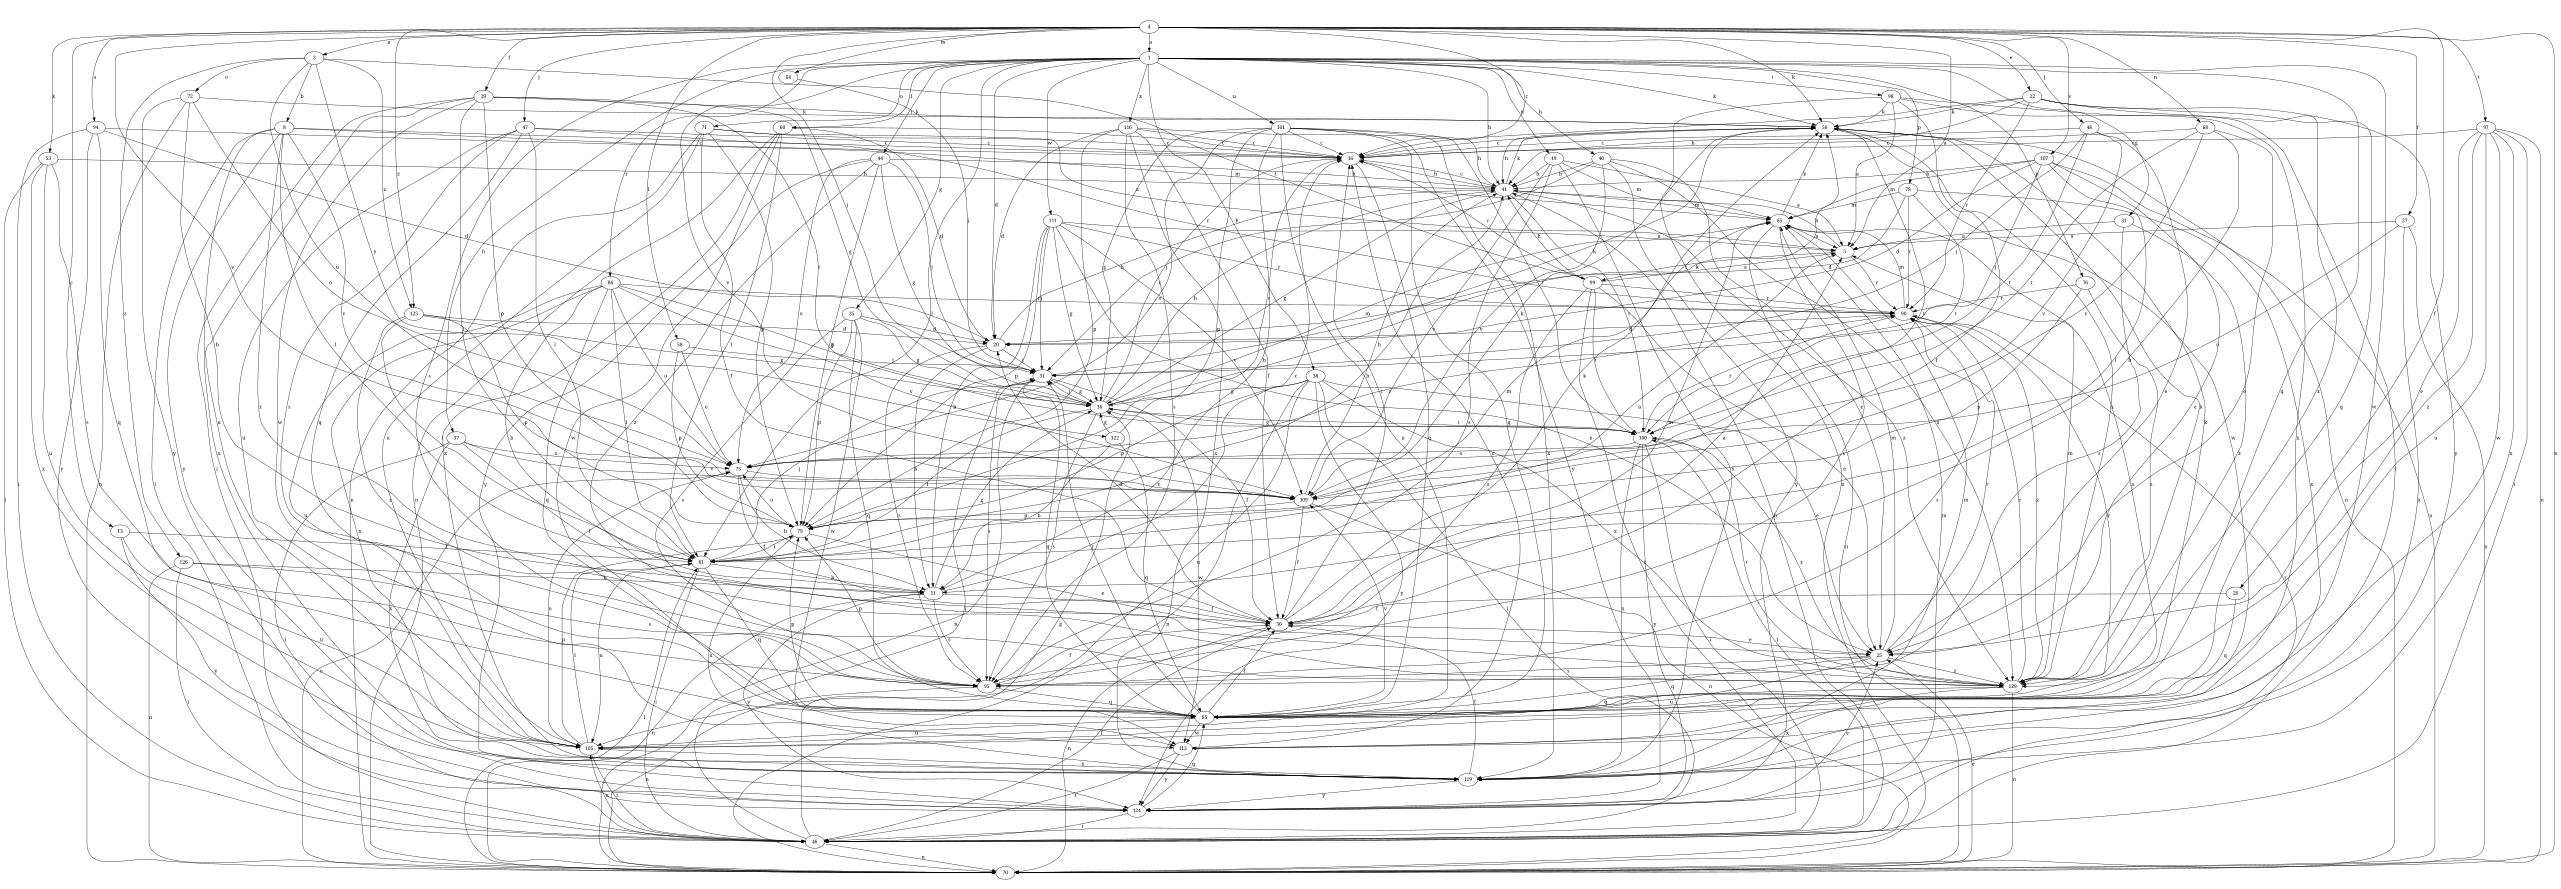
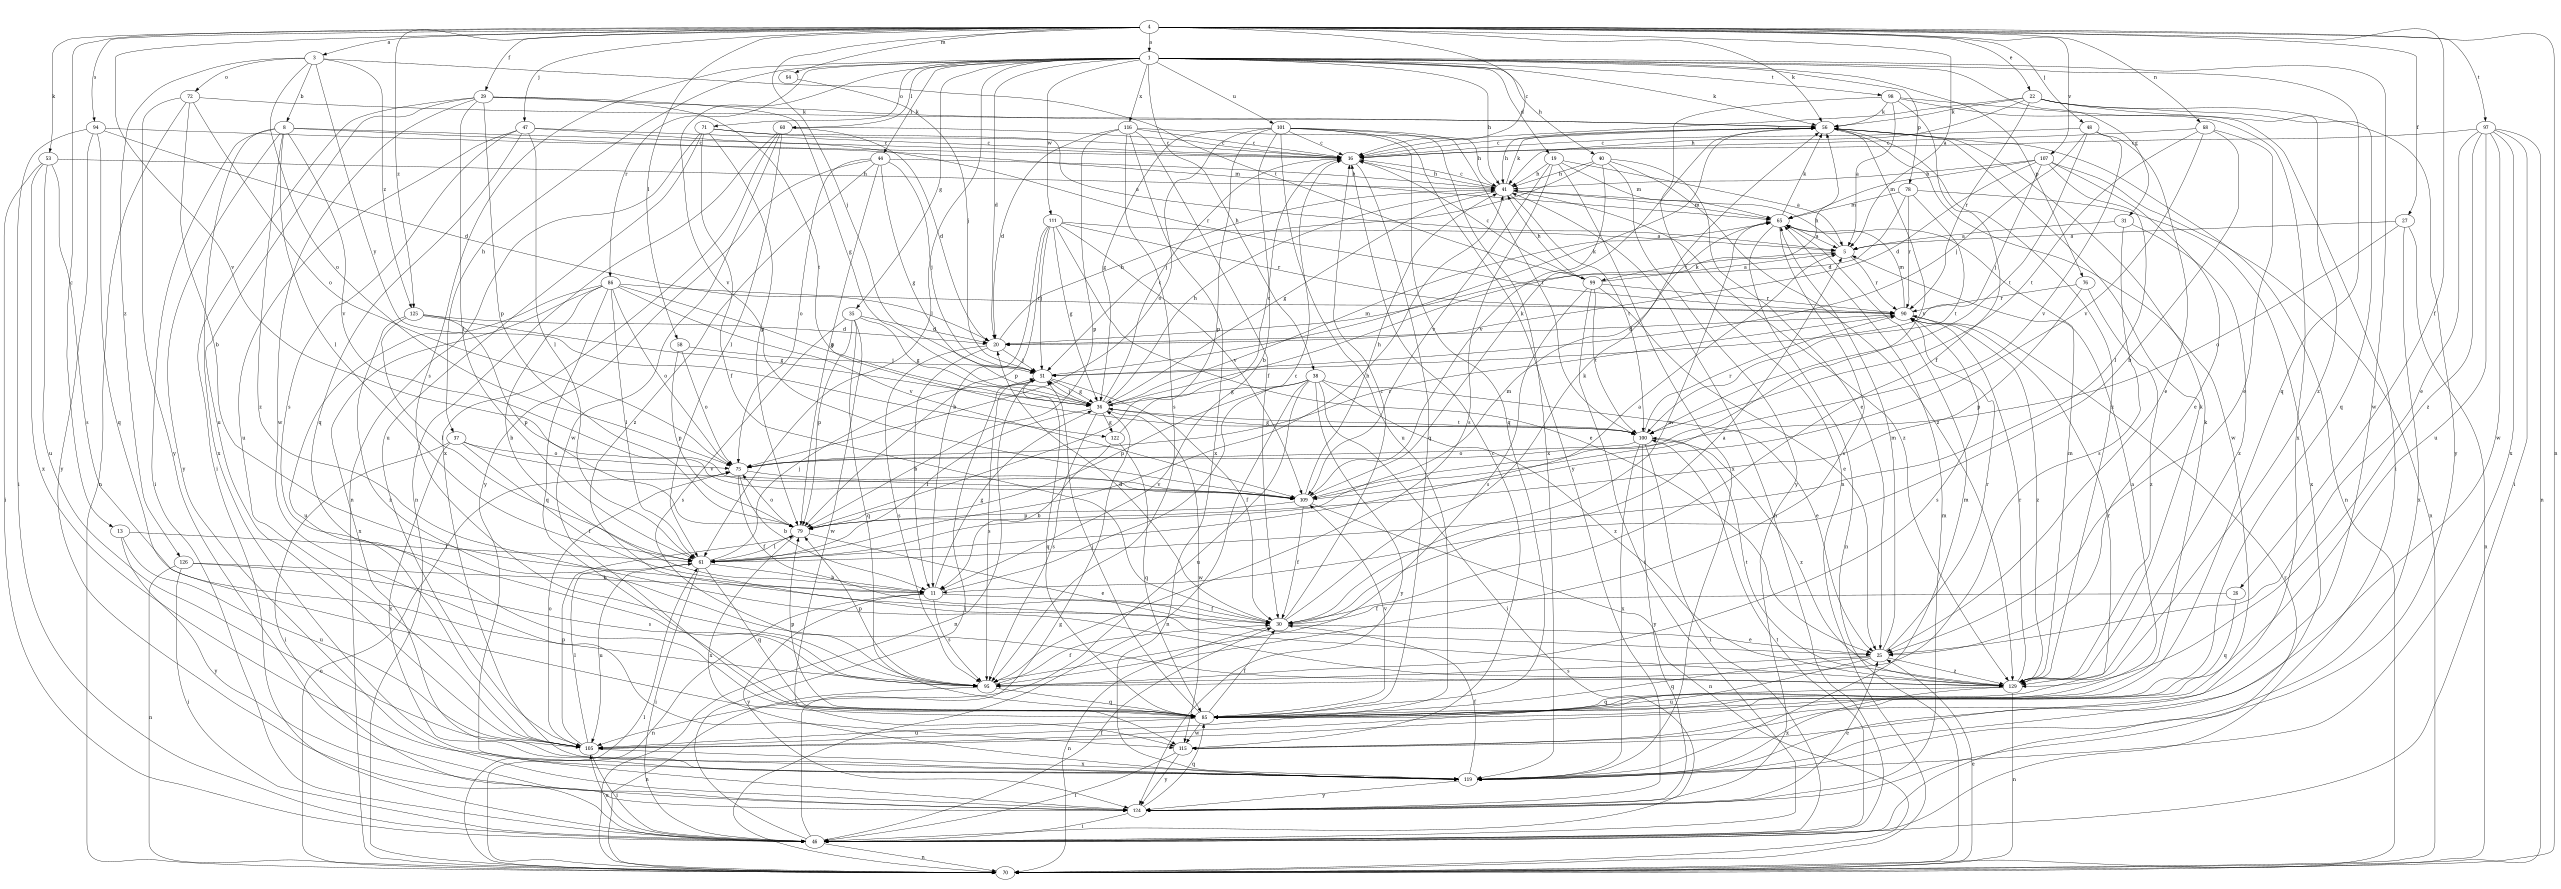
  strict digraph {
    fontname="Noto Serif"
    node [fontname="Noto Serif"]
    edge [fontname="Noto Serif"]
    n1 [label=4]
    1
    3
    5
    13
    16
    22
    26
    27
    29
    47
    48
    51
    53
    56
    58
    64
    68
    70
    94
    97
    107
    109
    125
    19
    20
    31
    35
    37
    38
    40
    41
    44
    60
    61
    71
    76
    78
    85
    86
    95
    98
    101
    111
    115
    116
    8
    72
    75
    99
    122
    126
    90
    124
    105
    129
    30
    119
    46
    36
    79
    100
    25
    11
    65
    n1 -> 1 [label=a]
    n1 -> 3 [label=a]
    n1 -> 5 [label=a]
    n1 -> 13 [label=c]
    n1 -> 16 [label=c]
    n1 -> 22 [label=e]
    n1 -> 26 [label=f]
    n1 -> 27 [label=f]
    n1 -> 29 [label=f]
    n1 -> 47 [label=j]
    n1 -> 48 [label=j]
    n1 -> 51 [label=j]
    n1 -> 53 [label=k]
    n1 -> 56 [label=k]
    n1 -> 58 [label=l]
    n1 -> 64 [label=m]
    n1 -> 68 [label=n]
    n1 -> 70 [label=n]
    n1 -> 94 [label=s]
    n1 -> 97 [label=t]
    n1 -> 107 [label=v]
    n1 -> 109 [label=v]
    n1 -> 125 [label=z]
    1 -> 56 [label=k]
    1 -> 109 [label=v]
    1 -> 19 [label=d]
    1 -> 20 [label=d]
    1 -> 31 [label=g]
    1 -> 35 [label=g]
    1 -> 37 [label=h]
    1 -> 38 [label=h]
    1 -> 40 [label=h]
    1 -> 41 [label=h]
    1 -> 44 [label=i]
    1 -> 60 [label=l]
    1 -> 61 [label=l]
    1 -> 71 [label=o]
    1 -> 76 [label=p]
    1 -> 78 [label=p]
    1 -> 85 [label=q]
    1 -> 86 [label=r]
    1 -> 95 [label=s]
    1 -> 98 [label=t]
    1 -> 101 [label=u]
    1 -> 111 [label=w]
    1 -> 115 [label=w]
    1 -> 116 [label=x]
    3 -> 125 [label=z]
    3 -> 8 [label=b]
    3 -> 72 [label=o]
    3 -> 75 [label=o]
    3 -> 99 [label=t]
    3 -> 122 [label=y]
    3 -> 126 [label=z]
    5 -> 41 [label=h]
    5 -> 99 [label=t]
    5 -> 90 [label=r]
    13 -> 61 [label=l]
    13 -> 124 [label=y]
    13 -> 105 [label=u]
    16 -> 41 [label=h]
    16 -> 85 [label=q]
    22 -> 16 [label=c]
    22 -> 56 [label=k]
    22 -> 41 [label=h]
    22 -> 85 [label=q]
    22 -> 90 [label=r]
    22 -> 124 [label=y]
    22 -> 129 [label=z]
    26 -> 85 [label=q]
    26 -> 30 [label=f]
    27 -> 5 [label=a]
    27 -> 70 [label=n]
    27 -> 75 [label=o]
    27 -> 119 [label=x]
    29 -> 56 [label=k]
    29 -> 61 [label=l]
    29 -> 115 [label=w]
    29 -> 105 [label=u]
    29 -> 46 [label=i]
    29 -> 36 [label=g]
    29 -> 79 [label=p]
    29 -> 100 [label=t]
    47 -> 16 [label=c]
    47 -> 61 [label=l]
    47 -> 85 [label=q]
    47 -> 95 [label=s]
    47 -> 90 [label=r]
    47 -> 105 [label=u]
    48 -> 16 [label=c]
    48 -> 51 [label=j]
    48 -> 109 [label=v]
    48 -> 100 [label=t]
    48 -> 25 [label=e]
    51 -> 56 [label=k]
    51 -> 70 [label=n]
    51 -> 85 [label=q]
    51 -> 95 [label=s]
    51 -> 30 [label=f]
    51 -> 36 [label=g]
    53 -> 41 [label=h]
    53 -> 95 [label=s]
    53 -> 105 [label=u]
    53 -> 119 [label=x]
    53 -> 46 [label=i]
    56 -> 16 [label=c]
    56 -> 70 [label=n]
    56 -> 109 [label=v]
    56 -> 41 [label=h]
    56 -> 115 [label=w]
    56 -> 129 [label=z]
    58 -> 51 [label=j]
    58 -> 75 [label=o]
    58 -> 79 [label=p]
    64 -> 51 [label=j]
    68 -> 16 [label=c]
    68 -> 109 [label=v]
    68 -> 100 [label=t]
    68 -> 25 [label=e]
    68 -> 11 [label=b]
    70 -> 61 [label=l]
    70 -> 75 [label=o]
    70 -> 25 [label=e]
    94 -> 16 [label=c]
    94 -> 20 [label=d]
    94 -> 85 [label=q]
    94 -> 124 [label=y]
    94 -> 46 [label=i]
    97 -> 16 [label=c]
    97 -> 70 [label=n]
    97 -> 115 [label=w]
    97 -> 105 [label=u]
    97 -> 129 [label=z]
    97 -> 119 [label=x]
    97 -> 46 [label=i]
    97 -> 25 [label=e]
    107 -> 51 [label=j]
    107 -> 70 [label=n]
    107 -> 20 [label=d]
    107 -> 41 [label=h]
    107 -> 61 [label=l]
    107 -> 25 [label=e]
    107 -> 65 [label=m]
    109 -> 56 [label=k]
    109 -> 70 [label=n]
    109 -> 41 [label=h]
    109 -> 30 [label=f]
    109 -> 79 [label=p]
    125 -> 20 [label=d]
    125 -> 61 [label=l]
    125 -> 129 [label=z]
    125 -> 36 [label=g]
    125 -> 79 [label=p]
    19 -> 5 [label=a]
    19 -> 109 [label=v]
    19 -> 41 [label=h]
    19 -> 95 [label=s]
    19 -> 119 [label=x]
    19 -> 65 [label=m]
    20 -> 51 [label=j]
    20 -> 41 [label=h]
    20 -> 95 [label=s]
    20 -> 11 [label=b]
    31 -> 5 [label=a]
    31 -> 95 [label=s]
    31 -> 129 [label=z]
    35 -> 20 [label=d]
    35 -> 85 [label=q]
    35 -> 95 [label=s]
    35 -> 115 [label=w]
    35 -> 36 [label=g]
    35 -> 79 [label=p]
    37 -> 109 [label=v]
    37 -> 75 [label=o]
    37 -> 30 [label=f]
    37 -> 119 [label=x]
    37 -> 46 [label=i]
    38 -> 70 [label=n]
    38 -> 124 [label=y]
    38 -> 105 [label=u]
    38 -> 129 [label=z]
    38 -> 46 [label=i]
    38 -> 36 [label=g]
    38 -> 79 [label=p]
    38 -> 25 [label=e]
    40 -> 51 [label=j]
    40 -> 109 [label=v]
    40 -> 41 [label=h]
    40 -> 124 [label=y]
    40 -> 129 [label=z]
    40 -> 25 [label=e]
    41 -> 16 [label=c]
    41 -> 56 [label=k]
    41 -> 129 [label=z]
    41 -> 36 [label=g]
    41 -> 100 [label=t]
    41 -> 65 [label=m]
    44 -> 51 [label=j]
    44 -> 41 [label=h]
    44 -> 75 [label=o]
    44 -> 124 [label=y]
    44 -> 129 [label=z]
    44 -> 36 [label=g]
    44 -> 79 [label=p]
    60 -> 16 [label=c]
    60 -> 70 [label=n]
    60 -> 20 [label=d]
    60 -> 61 [label=l]
    60 -> 115 [label=w]
    60 -> 119 [label=x]
    61 -> 5 [label=a]
    61 -> 51 [label=j]
    61 -> 41 [label=h]
    61 -> 85 [label=q]
    61 -> 105 [label=u]
    61 -> 46 [label=i]
    61 -> 11 [label=b]
    61 -> 65 [label=m]
    71 -> 5 [label=a]
    71 -> 16 [label=c]
    71 -> 70 [label=n]
    71 -> 105 [label=u]
    71 -> 30 [label=f]
    71 -> 79 [label=p]
    76 -> 90 [label=r]
    76 -> 129 [label=z]
    76 -> 79 [label=p]
    78 -> 20 [label=d]
    78 -> 90 [label=r]
    78 -> 119 [label=x]
    78 -> 100 [label=t]
    78 -> 65 [label=m]
    85 -> 5 [label=a]
    85 -> 51 [label=j]
    85 -> 56 [label=k]
    85 -> 109 [label=v]
    85 -> 115 [label=w]
    85 -> 90 [label=r]
    85 -> 105 [label=u]
    85 -> 30 [label=f]
    85 -> 79 [label=p]
    86 -> 109 [label=v]
    86 -> 61 [label=l]
    86 -> 85 [label=q]
    86 -> 75 [label=o]
    86 -> 90 [label=r]
    86 -> 105 [label=u]
    86 -> 119 [label=x]
    86 -> 36 [label=g]
    86 -> 11 [label=b]
    95 -> 70 [label=n]
    95 -> 85 [label=q]
    95 -> 30 [label=f]
    95 -> 79 [label=p]
    98 -> 5 [label=a]
    98 -> 56 [label=k]
    98 -> 70 [label=n]
    98 -> 30 [label=f]
    98 -> 119 [label=x]
    98 -> 46 [label=i]
    101 -> 16 [label=c]
    101 -> 85 [label=q]
    101 -> 75 [label=o]
    101 -> 124 [label=y]
    101 -> 105 [label=u]
    101 -> 119 [label=x]
    101 -> 36 [label=g]
    101 -> 79 [label=p]
    101 -> 100 [label=t]
    101 -> 11 [label=b]
    111 -> 5 [label=a]
    111 -> 51 [label=j]
    111 -> 109 [label=v]
    111 -> 90 [label=r]
    111 -> 36 [label=g]
    111 -> 79 [label=p]
    111 -> 25 [label=e]
    111 -> 11 [label=b]
    115 -> 16 [label=c]
    115 -> 124 [label=y]
    115 -> 46 [label=i]
    116 -> 16 [label=c]
    116 -> 20 [label=d]
    116 -> 41 [label=h]
    116 -> 95 [label=s]
    116 -> 30 [label=f]
    116 -> 119 [label=x]
    116 -> 79 [label=p]
    8 -> 16 [label=c]
    8 -> 109 [label=v]
    8 -> 61 [label=l]
    8 -> 124 [label=y]
    8 -> 129 [label=z]
    8 -> 119 [label=x]
    8 -> 46 [label=i]
    8 -> 65 [label=m]
    72 -> 56 [label=k]
    72 -> 70 [label=n]
    72 -> 75 [label=o]
    72 -> 124 [label=y]
    72 -> 11 [label=b]
    75 -> 109 [label=v]
    75 -> 90 [label=r]
    75 -> 30 [label=f]
    75 -> 11 [label=b]
    99 -> 5 [label=a]
    99 -> 16 [label=c]
    99 -> 41 [label=h]
    99 -> 95 [label=s]
    99 -> 90 [label=r]
    99 -> 46 [label=i]
    99 -> 100 [label=t]
    99 -> 25 [label=e]
    122 -> 16 [label=c]
    122 -> 85 [label=q]
-   122 -> 36 [label=g]
+   36 -> 122 [label=g]
    122 -> 11 [label=b]
    126 -> 70 [label=n]
    126 -> 95 [label=s]
    126 -> 46 [label=i]
    126 -> 11 [label=b]
    90 -> 20 [label=d]
    90 -> 95 [label=s]
    90 -> 129 [label=z]
    90 -> 65 [label=m]
    124 -> 85 [label=q]
    124 -> 46 [label=i]
    124 -> 25 [label=e]
    124 -> 65 [label=m]
    105 -> 61 [label=l]
    105 -> 75 [label=o]
    105 -> 119 [label=x]
    105 -> 46 [label=i]
    105 -> 79 [label=p]
    129 -> 56 [label=k]
    129 -> 70 [label=n]
    129 -> 85 [label=q]
    129 -> 90 [label=r]
    129 -> 119 [label=x]
    129 -> 100 [label=t]
    129 -> 65 [label=m]
    30 -> 5 [label=a]
    30 -> 16 [label=c]
    30 -> 56 [label=k]
    30 -> 70 [label=n]
    30 -> 20 [label=d]
    30 -> 25 [label=e]
    30 -> 65 [label=m]
    119 -> 124 [label=y]
    119 -> 30 [label=f]
    119 -> 65 [label=m]
    46 -> 51 [label=j]
    46 -> 70 [label=n]
    46 -> 41 [label=h]
    46 -> 90 [label=r]
    46 -> 105 [label=u]
    46 -> 30 [label=f]
    46 -> 36 [label=g]
    46 -> 100 [label=t]
    36 -> 16 [label=c]
    36 -> 51 [label=j]
    36 -> 56 [label=k]
    36 -> 41 [label=h]
    36 -> 61 [label=l]
    36 -> 95 [label=s]
    36 -> 115 [label=w]
    36 -> 100 [label=t]
    36 -> 65 [label=m]
    79 -> 61 [label=l]
    79 -> 75 [label=o]
    79 -> 119 [label=x]
    79 -> 25 [label=e]
    100 -> 75 [label=o]
    100 -> 90 [label=r]
    100 -> 124 [label=y]
    100 -> 129 [label=z]
    100 -> 119 [label=x]
    100 -> 46 [label=i]
    100 -> 36 [label=g]
    25 -> 85 [label=q]
    25 -> 95 [label=s]
    25 -> 90 [label=r]
    25 -> 105 [label=u]
    25 -> 129 [label=z]
    25 -> 65 [label=m]
    11 -> 16 [label=c]
    11 -> 70 [label=n]
    11 -> 95 [label=s]
    11 -> 124 [label=y]
    11 -> 30 [label=f]
    11 -> 36 [label=g]
    65 -> 5 [label=a]
    65 -> 56 [label=k]
    65 -> 70 [label=n]
    65 -> 95 [label=s]
  }
